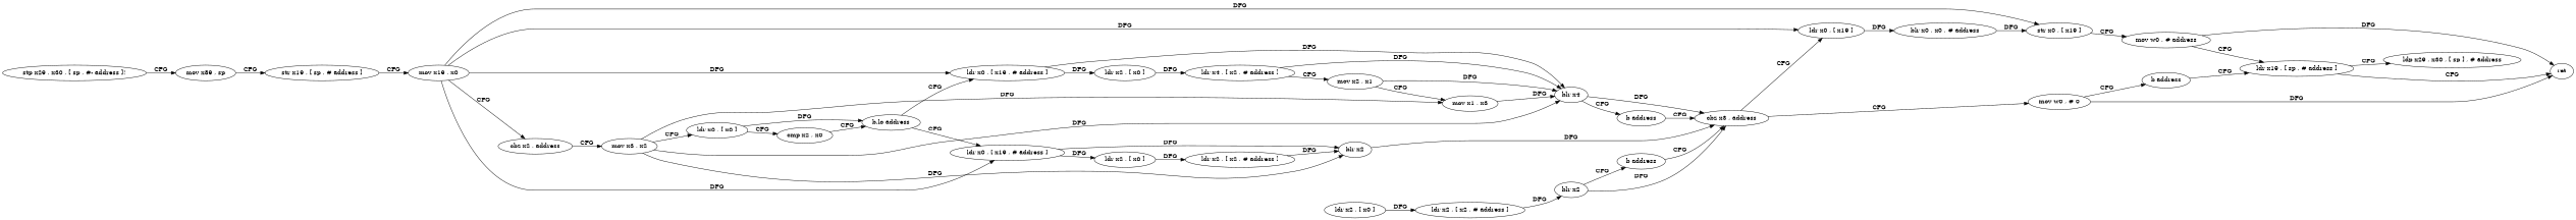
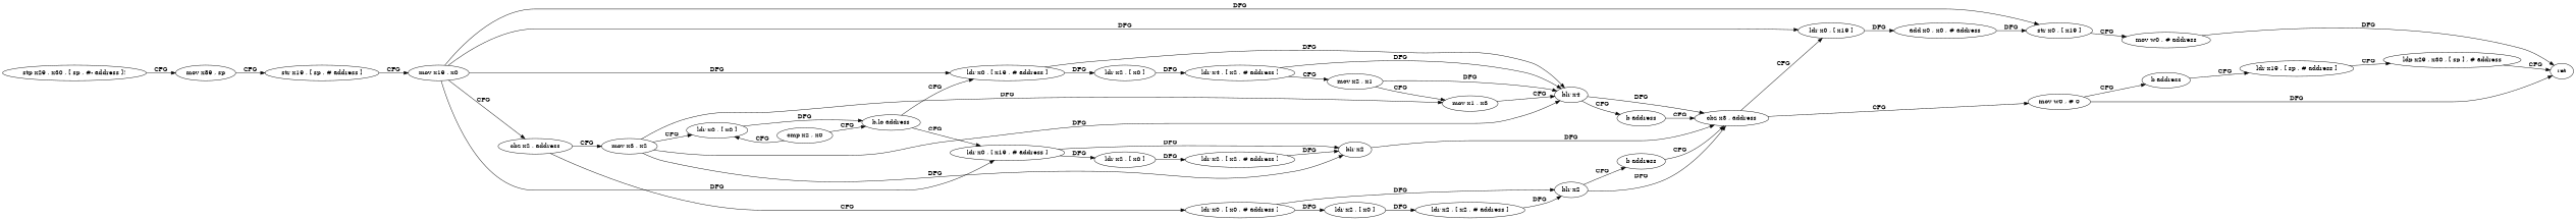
  digraph {
    rankdir=LR
    n1 [label="stp x29 , x30 , [ sp , #- address ]!"]
    n2 [label="mov x89 , sp"]
    n3 [label="str x19 , [ sp , # address ]"]
    n4 [label="mov x19 , x0"]
    n5 [label="cbz x2 , address"]
    n6 [label="ldr x0 , [ x19 , # address ]"]
    n7 [label="ldr x0 , [ x19 , # address ]"]
    n8 [label="ldr x0 , [ x19 ]"]
    n9 [label="str x0 , [ x19 ]"]
+   n10 [label="ldr x0 , [ x0 , # address ]"]
    n11 [label="mov x3 , x2"]
    n12 [label="blr x4"]
    n13 [label="ldr x2 , [ x0 ]"]
    n14 [label="blr x2"]
    n15 [label="ldr x2 , [ x0 ]"]
-   n16 [label="blr x0 , x0 , # address"]
+   n16 [label="add x0 , x0 , # address"]
    n17 [label="mov w0 , # address"]
    n18 [label="ldr x2 , [ x0 ]"]
    n19 [label="blr x2"]
    n20 [label="ldr x0 , [ x0 ]"]
    n21 [label="mov x1 , x3"]
    n22 [label="ldr x2 , [ x2 , # address ]"]
    n23 [label="b address"]
    n24 [label="cbz x3 , address"]
    n25 [label="cmp x2 , x0"]
    n26 [label="b.lo address"]
    n27 [label="b address"]
    n28 [label="mov w0 , # 0"]
    n29 [label="b address"]
    n30 [label=ret]
    n31 [label="ldr x4 , [ x2 , # address ]"]
    n32 [label="ldr x2 , [ x2 , # address ]"]
    n33 [label="ldr x19 , [ sp , # address ]"]
    n34 [label="mov x2 , x1"]
    n35 [label="ldp x29 , x30 , [ sp ] , # address"]
    n1 -> n2 [label=CFG]
    n2 -> n3 [label=CFG]
    n3 -> n4 [label=CFG]
    n4 -> n5 [label=CFG]
    n4 -> n6 [label=DFG]
    n4 -> n7 [label=DFG]
    n4 -> n8 [label=DFG]
    n4 -> n9 [label=DFG]
+   n5 -> n10 [label=CFG]
    n5 -> n11 [label=CFG]
    n6 -> n12 [label=DFG]
    n6 -> n13 [label=DFG]
    n7 -> n14 [label=DFG]
    n7 -> n15 [label=DFG]
    n8 -> n16 [label=DFG]
    n9 -> n17 [label=CFG]
+   n10 -> n18 [label=DFG]
+   n10 -> n19 [label=DFG]
    n11 -> n12 [label=DFG]
    n11 -> n14 [label=DFG]
    n11 -> n20 [label=CFG]
    n11 -> n21 [label=DFG]
    n12 -> n24 [label=DFG]
    n12 -> n27 [label=CFG]
    n13 -> n31 [label=DFG]
    n14 -> n24 [label=DFG]
    n15 -> n32 [label=DFG]
    n16 -> n9 [label=DFG]
    n17 -> n30 [label=DFG]
-   n17 -> n33 [label=CFG]
    n18 -> n22 [label=DFG]
    n19 -> n23 [label=CFG]
    n19 -> n24 [label=DFG]
-   n20 -> n25 [label=CFG]
+   n25 -> n20 [label=CFG]
    n20 -> n26 [label=DFG]
-   n21 -> n12 [label=DFG]
+   n21 -> n12 [label=CFG]
    n22 -> n19 [label=DFG]
    n23 -> n24 [label=CFG]
    n24 -> n8 [label=CFG]
    n24 -> n28 [label=CFG]
    n25 -> n26 [label=CFG]
    n26 -> n6 [label=CFG]
    n26 -> n7 [label=CFG]
    n27 -> n24 [label=CFG]
    n28 -> n29 [label=CFG]
    n28 -> n30 [label=DFG]
    n29 -> n33 [label=CFG]
    n31 -> n12 [label=DFG]
    n31 -> n34 [label=CFG]
    n32 -> n14 [label=DFG]
    n33 -> n35 [label=CFG]
    n34 -> n12 [label=DFG]
    n34 -> n21 [label=CFG]
-   n33 -> n30 [label=CFG]
+   n35 -> n30 [label=CFG]
  }
